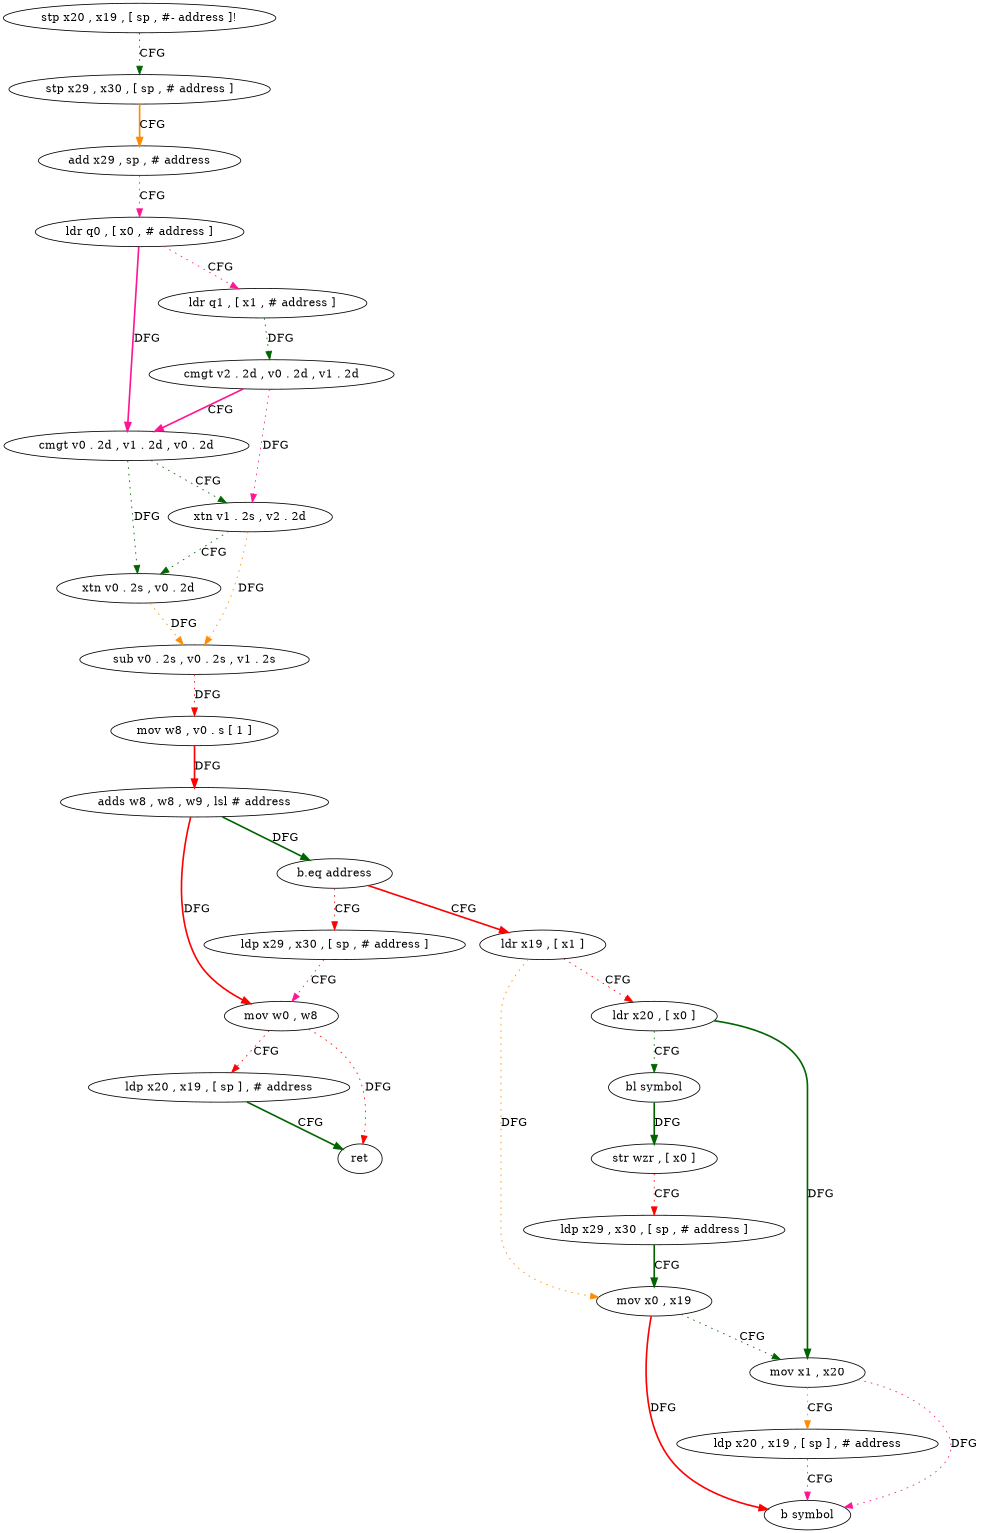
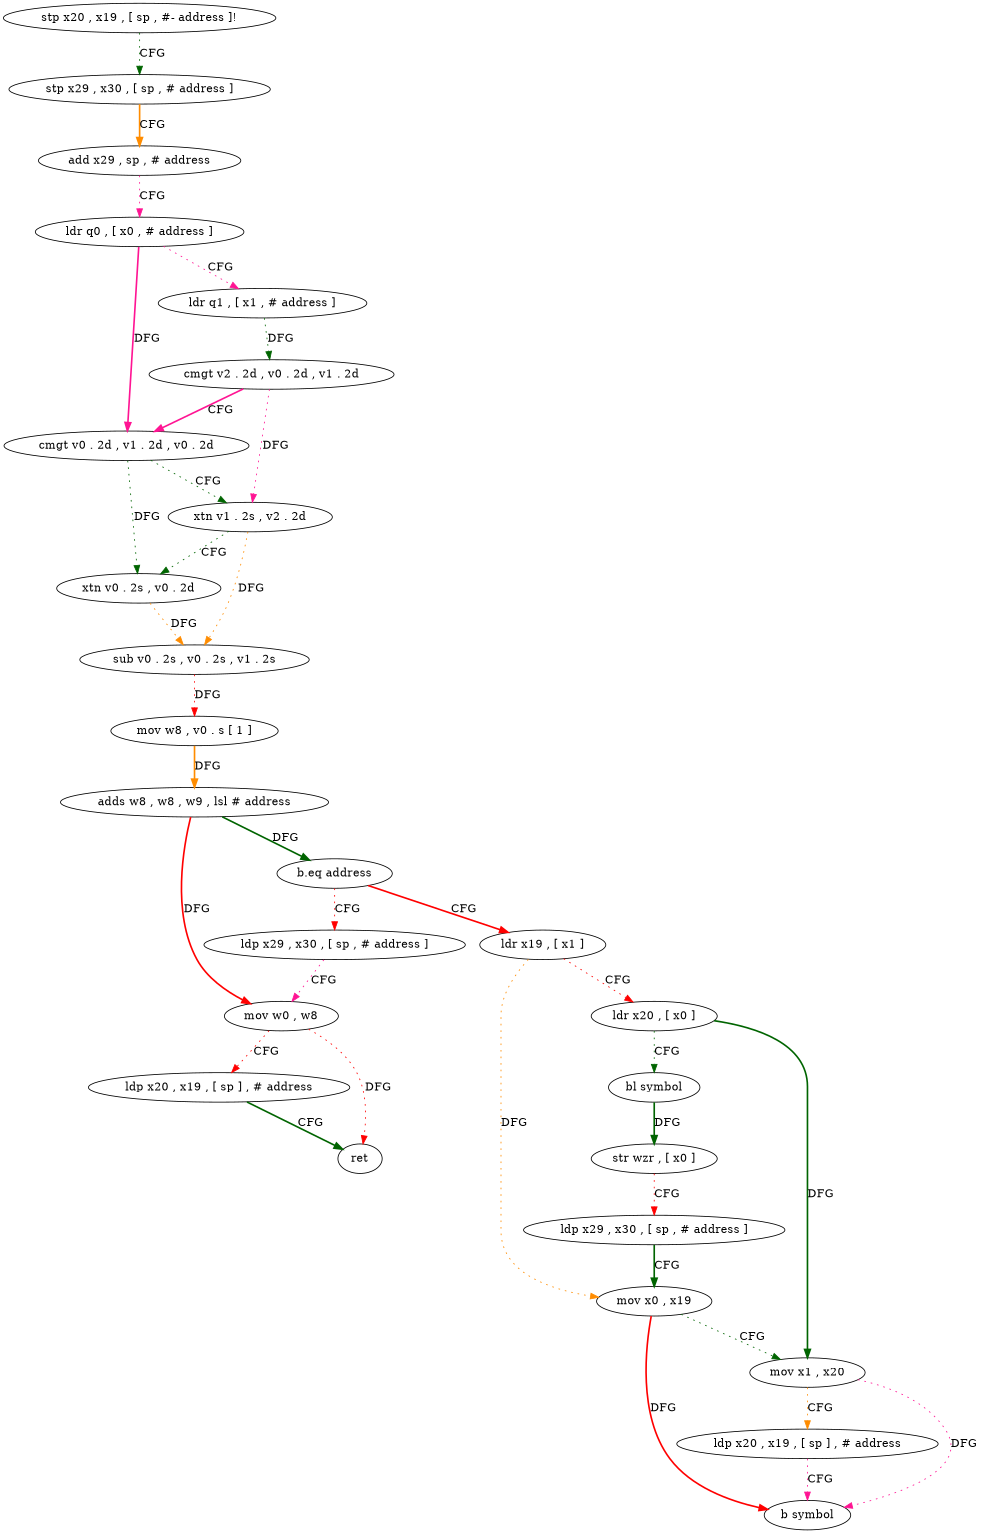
  digraph {
    edge [color=darkgreen style=dotted]
    n1 [label="stp x20 , x19 , [ sp , #- address ]!"]
    n2 [label="stp x29 , x30 , [ sp , # address ]"]
    n3 [label="add x29 , sp , # address"]
    n4 [label="ldr q0 , [ x0 , # address ]"]
    n5 [label="ldr q1 , [ x1 , # address ]"]
    n6 [label="cmgt v0 . 2d , v1 . 2d , v0 . 2d"]
    n7 [label="cmgt v2 . 2d , v0 . 2d , v1 . 2d"]
    n8 [label="xtn v1 . 2s , v2 . 2d"]
    n9 [label="xtn v0 . 2s , v0 . 2d"]
    n10 [label="sub v0 . 2s , v0 . 2s , v1 . 2s"]
    n11 [label="mov w8 , v0 . s [ 1 ]"]
    n12 [label="adds w8 , w8 , w9 , lsl # address"]
    n13 [label="b.eq address"]
    n14 [label="mov w0 , w8"]
    n15 [label="ldr x19 , [ x1 ]"]
    n16 [label="ldp x29 , x30 , [ sp , # address ]"]
    n17 [label="ldp x20 , x19 , [ sp ] , # address"]
    n18 [label=ret]
    n19 [label="ldr x20 , [ x0 ]"]
    n20 [label="mov x0 , x19"]
    n21 [label="bl symbol"]
    n22 [label="mov x1 , x20"]
    n23 [label="b symbol"]
    n24 [label="str wzr , [ x0 ]"]
    n25 [label="ldp x20 , x19 , [ sp ] , # address"]
    n26 [label="ldp x29 , x30 , [ sp , # address ]"]
    n1 -> n2 [label=CFG]
    n2 -> n3 [color=darkorange label=CFG style=bold]
    n3 -> n4 [color=deeppink label=CFG]
    n4 -> n5 [color=deeppink label=CFG]
    n4 -> n6 [color=deeppink label=DFG style=bold]
    n5 -> n7 [label=DFG]
    n6 -> n8 [label=CFG]
    n6 -> n9 [label=DFG]
    n7 -> n6 [color=deeppink label=CFG style=bold]
    n7 -> n8 [color=deeppink label=DFG]
    n8 -> n9 [label=CFG]
    n8 -> n10 [color=darkorange label=DFG]
    n9 -> n10 [color=darkorange label=DFG]
    n10 -> n11 [color=red label=DFG]
-   n11 -> n12 [color=red label=DFG style=bold]
+   n11 -> n12 [color=darkorange label=DFG style=bold]
    n12 -> n13 [label=DFG style=bold]
    n12 -> n14 [color=red label=DFG style=bold]
    n13 -> n15 [color=red label=CFG style=bold]
    n13 -> n16 [color=red label=CFG]
    n14 -> n17 [color=red label=CFG]
    n14 -> n18 [color=red label=DFG]
    n15 -> n19 [color=red label=CFG]
    n15 -> n20 [color=darkorange label=DFG]
    n16 -> n14 [color=deeppink label=CFG]
    n17 -> n18 [label=CFG style=bold]
    n19 -> n21 [label=CFG]
    n19 -> n22 [label=DFG style=bold]
    n20 -> n22 [label=CFG]
    n20 -> n23 [color=red label=DFG style=bold]
    n21 -> n24 [label=DFG style=bold]
    n22 -> n23 [color=deeppink label=DFG]
    n22 -> n25 [color=darkorange label=CFG]
    n24 -> n26 [color=red label=CFG]
    n25 -> n23 [color=deeppink label=CFG]
    n26 -> n20 [label=CFG style=bold]
  }
